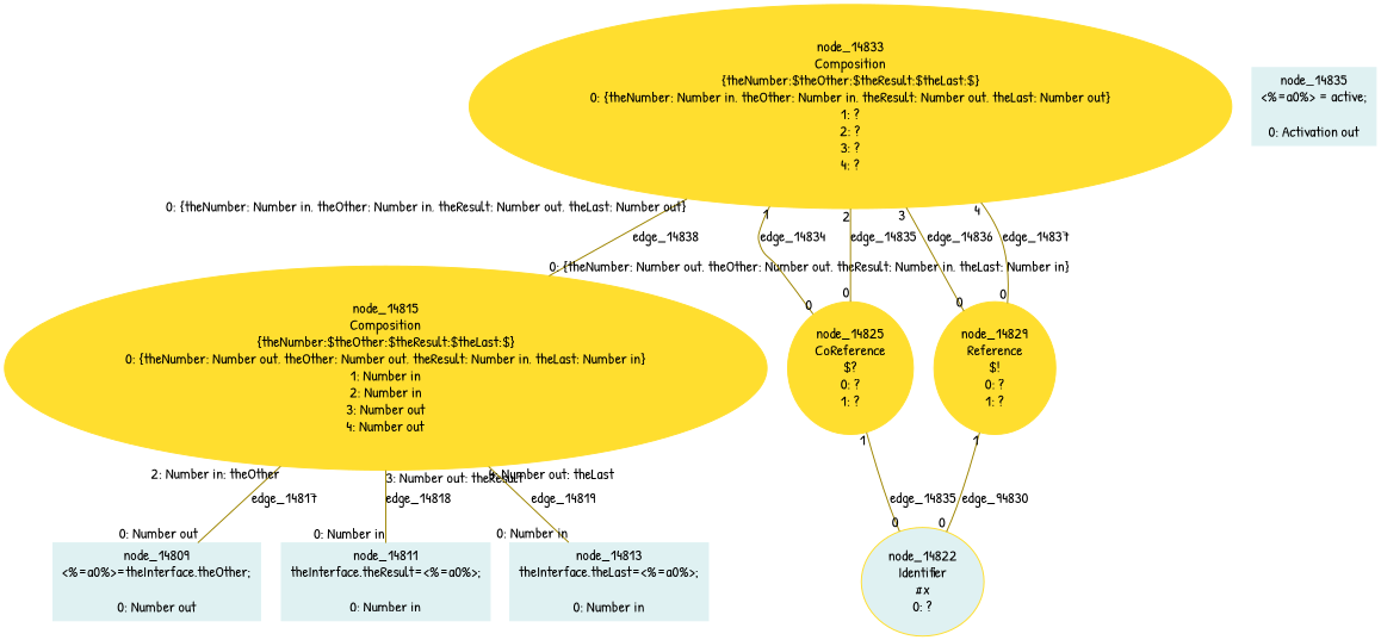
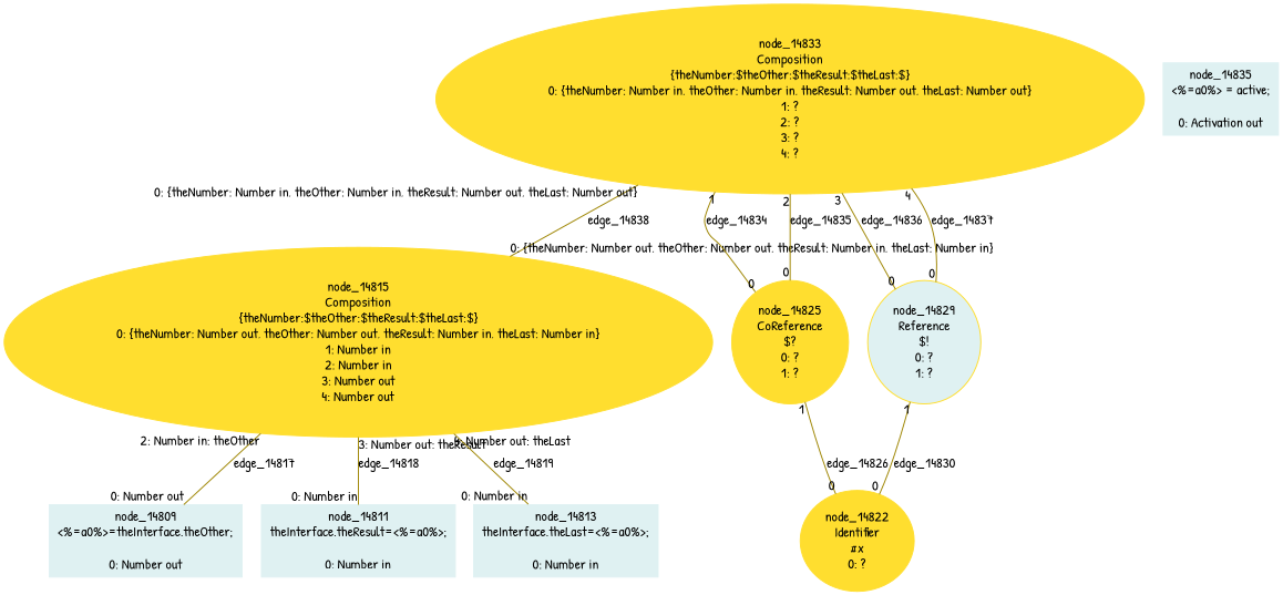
  digraph {
    fontname="Patrick Hand"
    node [color="#ffde2f" fontname="Patrick Hand" shape=ellipse style=filled]
    edge [arrowHead=none arrowsize=1 color="#9d8400" dir=none fontname="Patrick Hand" headlabel=0 taillabel=1]
    n1 [color="#dff1f2" label="node_14809\n<%=a0%>=theInterface.theOther;\n\n0: Number out" shape=box]
    n2 [color="#dff1f2" label="node_14811\ntheInterface.theResult=<%=a0%>;\n\n0: Number in" shape=box]
    n3 [color="#dff1f2" label="node_14813\ntheInterface.theLast=<%=a0%>;\n\n0: Number in" shape=box]
    n4 [label="node_14815\nComposition\n{theNumber:$theOther:$theResult:$theLast:$}\n0: {theNumber: Number out, theOther: Number out, theResult: Number in, theLast: Number in}\n1: Number in\n2: Number in\n3: Number out\n4: Number out"]
-   n5 [label="node_14822\nIdentifier\n#x\n0: ?" fillcolor="#dff1f2"]
+   n5 [label="node_14822\nIdentifier\n#x\n0: ?"]
    n6 [label="node_14825\nCoReference\n$?\n0: ?\n1: ?"]
-   n7 [label="node_14829\nReference\n$!\n0: ?\n1: ?"]
+   n7 [label="node_14829\nReference\n$!\n0: ?\n1: ?" fillcolor="#dff1f2"]
    n8 [label="node_14833\nComposition\n{theNumber:$theOther:$theResult:$theLast:$}\n0: {theNumber: Number in, theOther: Number in, theResult: Number out, theLast: Number out}\n1: ?\n2: ?\n3: ?\n4: ?"]
    n9 [color="#dff1f2" label="node_14835\n<%=a0%> = active;\n\n0: Activation out" shape=box]
    n4 -> n1 [headlabel="0: Number out" label=edge_14817 taillabel="2: Number in: theOther"]
    n4 -> n2 [headlabel="0: Number in" label=edge_14818 taillabel="3: Number out: theResult"]
    n4 -> n3 [headlabel="0: Number in" label=edge_14819 taillabel="4: Number out: theLast"]
-   n6 -> n5 [label=edge_14835]
-   n7 -> n5 [label=edge_94830]
+   n6 -> n5 [label=edge_14826]
+   n7 -> n5 [label=edge_14830]
    n8 -> n4 [headlabel="0: {theNumber: Number out, theOther: Number out, theResult: Number in, theLast: Number in}" label=edge_14838 taillabel="0: {theNumber: Number in, theOther: Number in, theResult: Number out, theLast: Number out}"]
    n8 -> n6 [label=edge_14834]
    n8 -> n6 [label=edge_14835 taillabel=2]
    n8 -> n7 [label=edge_14836 taillabel=3]
    n8 -> n7 [label=edge_14837 taillabel=4]
  }
